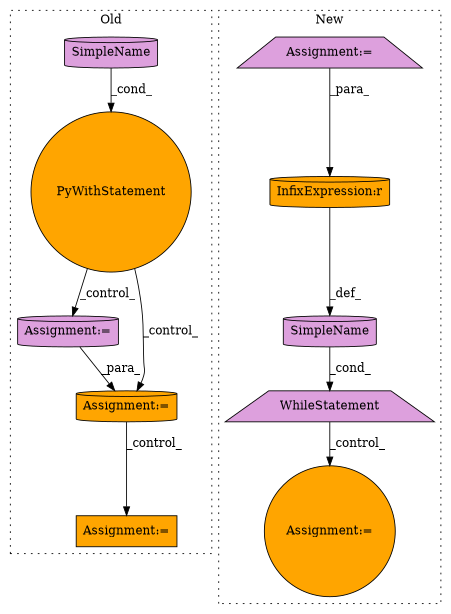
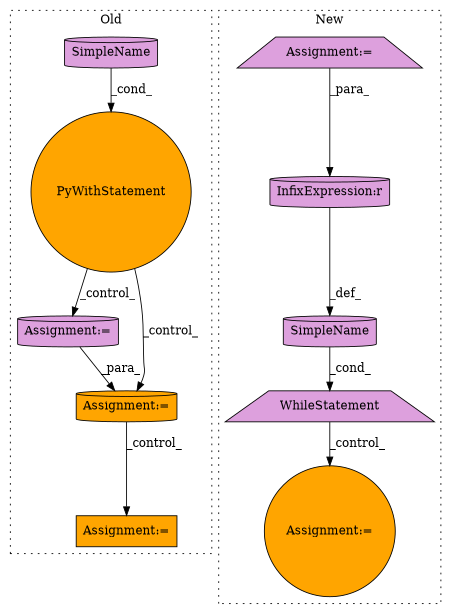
  digraph {
    node [a=7 l=1 shape=cylinder style=filled fillcolor=orange]
    n1 [a=104 l="10,2" label=PyWithStatement s="3031,3070" shape=circle]
    n2 [l=6 label="Assignment:=" s=3088 fillcolor=plum]
    n3 [a=42 label=SimpleName fillcolor=plum l=""]
    n4 [label="Assignment:=" s=3117]
    n5 [l=7 label="Assignment:=" s=3225 shape=box]
    n6 [a=61 l="7,2" label=WhileStatement s="3223,3255" shape=trapezium fillcolor=plum]
    n7 [label="Assignment:=" s=3862 shape=circle]
    n8 [a=42 label=SimpleName fillcolor=plum l=""]
    n9 [label="Assignment:=" s=3198 shape=trapezium fillcolor=plum]
-   n10 [a=27 l=3 label="InfixExpression:r" s=3240]
+   n10 [a=27 l=3 label="InfixExpression:r" s=3240 fillcolor=plum]
    subgraph cluster_1 {
      label=Old
      style=dotted
      n1
      n2
      n3
      n4
      n5
    }
    subgraph cluster_2 {
      label=New
      style=dotted
      n6
      n7
      n8
      n9
      n10
    }
    n1 -> n2 [label=_control_]
    n1 -> n4 [label=_control_]
    n2 -> n4 [label=_para_]
    n3 -> n1 [label=_cond_]
    n4 -> n5 [label=_control_]
    n6 -> n7 [label=_control_]
    n8 -> n6 [label=_cond_]
    n9 -> n10 [label=_para_]
    n10 -> n8 [label=_def_]
  }
